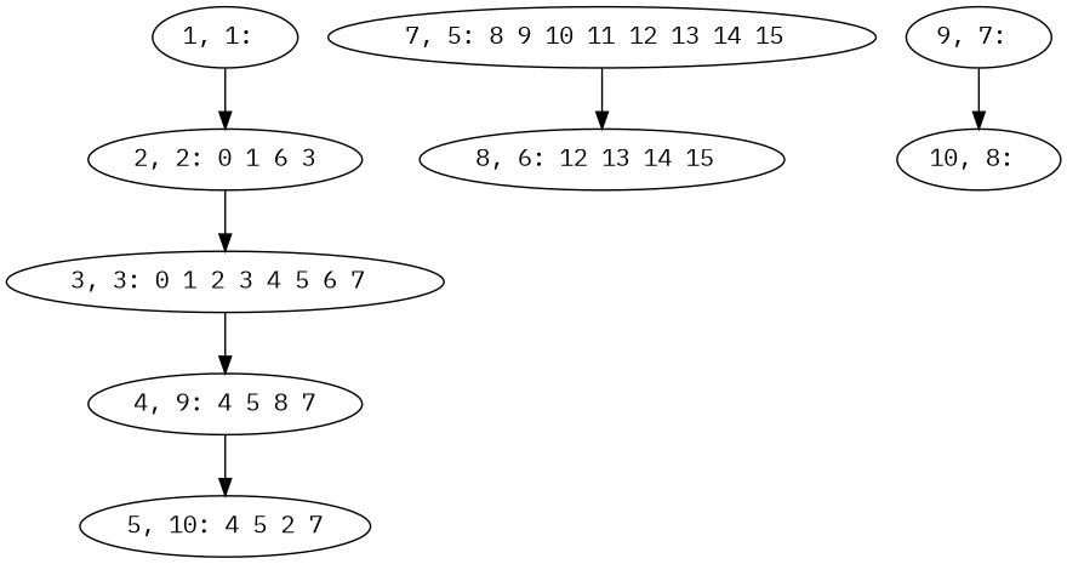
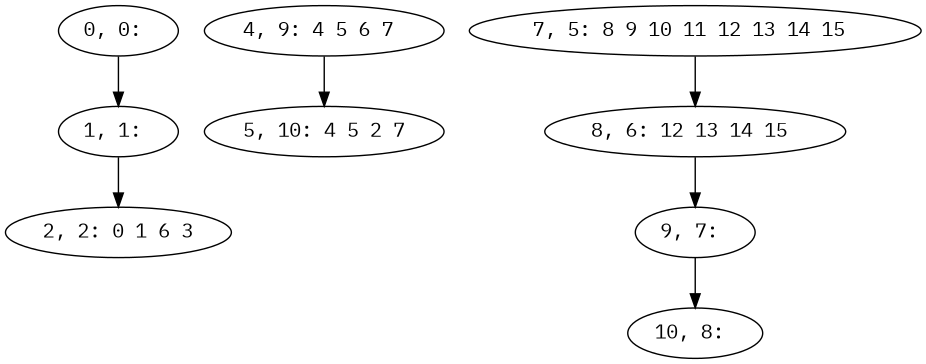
  digraph {
    fontname="IBM Plex Mono"
    node [fontname="IBM Plex Mono"]
    edge [fontname="IBM Plex Mono"]
+   n1 [label="0, 0: "]
    n2 [label="1, 1: "]
    n3 [label="2, 2: 0 1 6 3"]
-   n4 [label="3, 3: 0 1 2 3 4 5 6 7 "]
-   n5 [label="4, 9: 4 5 8 7"]
+   n5 [label="4, 9: 4 5 6 7 "]
    n6 [label="5, 10: 4 5 2 7"]
    n7 [label="7, 5: 8 9 10 11 12 13 14 15 "]
    n8 [label="8, 6: 12 13 14 15 "]
    n9 [label="9, 7: "]
    n10 [label="10, 8: "]
+   n1 -> n2
    n2 -> n3
-   n3 -> n4
-   n4 -> n5
    n5 -> n6
    n7 -> n8
+   n8 -> n9
    n9 -> n10
  }
